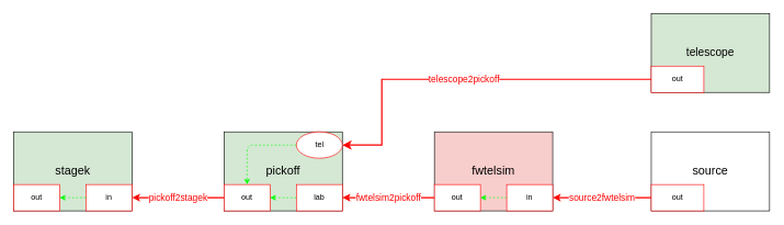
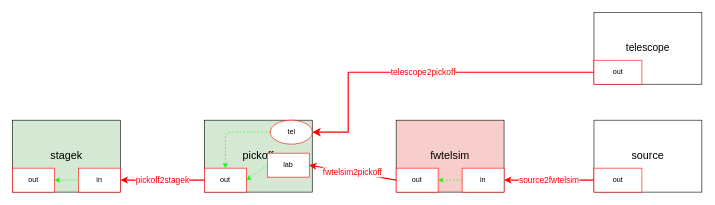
  <mxCell id="0" />
  <mxCell id="1" parent="0" />
  <mxCell id="2" value="" style="group;fontSize=14;labelBackgroundColor=none;fontColor=none;noLabel=1;" parent="1" vertex="1" connectable="0"><mxGeometry x="990" y="20" width="180" height="120" as="geometry" /></mxCell>
- <mxCell id="3" value="telescope" style="rounded=0;whiteSpace=wrap;html=1;fontSize=17;fillColor=#d5e8d4;" parent="2" vertex="1"><mxGeometry width="180" height="120" as="geometry" /></mxCell>
+ <mxCell id="3" value="telescope" style="rounded=0;whiteSpace=wrap;html=1;fontSize=17;" parent="2" vertex="1"><mxGeometry width="180" height="120" as="geometry" /></mxCell>
  <mxCell id="4" value="out" style="rounded=0;whiteSpace=wrap;html=1;strokeColor=#FF0000;" parent="2" vertex="1"><mxGeometry y="80" width="80" height="40" as="geometry" /></mxCell>
  <mxCell id="5" value="" style="group" parent="1" vertex="1" connectable="0"><mxGeometry x="990" y="200" width="180" height="120" as="geometry" /></mxCell>
  <mxCell id="6" value="&lt;font style=&quot;font-size: 18px;&quot;&gt;source&lt;/font&gt;" style="rounded=0;whiteSpace=wrap;html=1;" parent="5" vertex="1"><mxGeometry width="180" height="120" as="geometry" /></mxCell>
  <mxCell id="7" value="out" style="rounded=0;whiteSpace=wrap;html=1;strokeColor=#FF0000;" parent="5" vertex="1"><mxGeometry y="80" width="80" height="40" as="geometry" /></mxCell>
  <mxCell id="8" value="" style="group" parent="1" vertex="1" connectable="0"><mxGeometry x="660" y="200" width="180" height="120" as="geometry" /></mxCell>
  <mxCell id="9" value="fwtelsim" style="rounded=0;whiteSpace=wrap;html=1;fontSize=18;fillColor=#f8cecc;" parent="8" vertex="1"><mxGeometry width="180" height="120" as="geometry" /></mxCell>
  <mxCell id="10" value="in" style="rounded=0;whiteSpace=wrap;html=1;strokeColor=#FF0000;" parent="8" vertex="1"><mxGeometry x="110" y="80" width="70" height="40" as="geometry" /></mxCell>
  <mxCell id="11" value="out" style="rounded=0;whiteSpace=wrap;html=1;strokeColor=#FF0000;" parent="8" vertex="1"><mxGeometry y="80" width="70" height="40" as="geometry" /></mxCell>
  <mxCell id="12" value="" style="endArrow=classic;html=1;exitX=0;exitY=0.5;exitDx=0;exitDy=0;entryX=1;entryY=0.5;entryDx=0;entryDy=0;strokeColor=#00FF00;dashed=1;" parent="8" source="10" target="11" edge="1"><mxGeometry width="50" height="50" relative="1" as="geometry" /></mxCell>
  <mxCell id="13" value="" style="group" parent="1" vertex="1" connectable="0"><mxGeometry x="340" y="200" width="180" height="120" as="geometry" /></mxCell>
  <mxCell id="14" value="&lt;font style=&quot;font-size: 18px;&quot;&gt;pickoff&lt;/font&gt;" style="rounded=0;whiteSpace=wrap;html=1;fillColor=#d5e8d4;" parent="13" vertex="1"><mxGeometry width="180" height="120" as="geometry" /></mxCell>
  <mxCell id="15" value="tel" style="ellipse;inwhiteSpace=wrap;html=1;strokeColor=#FF0000;" parent="13" vertex="1"><mxGeometry x="110" width="70" height="40" as="geometry" /></mxCell>
- <mxCell id="16" value="lab" style="rounded=0;whiteSpace=wrap;html=1;strokeColor=#FF0000;" parent="13" vertex="1"><mxGeometry x="110" y="80" width="70" height="40" as="geometry" /></mxCell>
+ <mxCell id="16" value="lab" style="rounded=0;whiteSpace=wrap;html=1;strokeColor=#FF0000;" parent="13" vertex="1"><mxGeometry x="105" y="55" width="70" height="40" as="geometry" /></mxCell>
  <mxCell id="17" value="out" style="rounded=0;whiteSpace=wrap;html=1;strokeColor=#FF0000;" parent="13" vertex="1"><mxGeometry y="80" width="70" height="40" as="geometry" /></mxCell>
  <mxCell id="18" value="" style="endArrow=classic;html=1;exitX=0;exitY=0.5;exitDx=0;exitDy=0;entryX=1;entryY=0.5;entryDx=0;entryDy=0;strokeColor=#00FF00;dashed=1;" parent="13" source="16" target="17" edge="1"><mxGeometry width="50" height="50" relative="1" as="geometry" /></mxCell>
  <mxCell id="19" value="" style="endArrow=classic;html=1;dashed=1;strokeColor=#00FF00;exitX=0;exitY=0.5;exitDx=0;exitDy=0;entryX=0.5;entryY=0;entryDx=0;entryDy=0;" parent="13" source="15" target="17" edge="1"><mxGeometry width="50" height="50" relative="1" as="geometry"><Array as="points"><mxPoint x="35" y="20" /></Array></mxGeometry></mxCell>
  <mxCell id="20" value="" style="group" parent="1" connectable="0" vertex="1"><mxGeometry x="20" y="200" width="180" height="120" as="geometry" /></mxCell>
  <mxCell id="21" value="stagek" style="rounded=0;whiteSpace=wrap;html=1;fontSize=18;fillColor=#d5e8d4;" parent="20" vertex="1"><mxGeometry width="180" height="120" as="geometry" /></mxCell>
  <mxCell id="22" value="in" style="rounded=0;whiteSpace=wrap;html=1;strokeColor=#FF0000;" parent="20" vertex="1"><mxGeometry x="110" y="80" width="70" height="40" as="geometry" /></mxCell>
  <mxCell id="23" value="out" style="rounded=0;whiteSpace=wrap;html=1;strokeColor=#FF0000;" parent="20" vertex="1"><mxGeometry y="80" width="70" height="40" as="geometry" /></mxCell>
  <mxCell id="24" value="" style="endArrow=classic;html=1;dashed=1;strokeColor=#00FF00;exitX=0;exitY=0.5;exitDx=0;exitDy=0;entryX=1;entryY=0.5;entryDx=0;entryDy=0;" parent="20" source="22" target="23" edge="1"><mxGeometry width="50" height="50" relative="1" as="geometry" /></mxCell>
  <mxCell id="25" value="telescope2pickoff" style="edgeStyle=elbowEdgeStyle;elbow=horizontal;endArrow=classic;html=1;curved=0;rounded=0;endSize=8;startSize=8;entryX=1;entryY=0.5;entryDx=0;entryDy=0;exitX=0;exitY=0.5;exitDx=0;exitDy=0;strokeColor=#FF0000;strokeWidth=2;fontColor=#FF0000;fontSize=14;" parent="1" source="4" target="15" edge="1"><mxGeometry relative="1" as="geometry"><Array as="points"><mxPoint x="580" y="200" /></Array></mxGeometry></mxCell>
  <mxCell id="26" value="source2fwtelsim" style="endArrow=classic;html=1;exitX=0;exitY=0.5;exitDx=0;exitDy=0;entryX=1;entryY=0.5;entryDx=0;entryDy=0;strokeColor=#FF0000;strokeWidth=2;fontColor=#FF0000;fontSize=14;" parent="1" source="7" target="10" edge="1"><mxGeometry relative="1" as="geometry" /></mxCell>
  <mxCell id="27" value="fwtelsim2pickoff" style="endArrow=classic;html=1;exitX=0;exitY=0.5;exitDx=0;exitDy=0;entryX=1;entryY=0.5;entryDx=0;entryDy=0;strokeColor=#FF0000;strokeWidth=2;fontColor=#FF0000;fontSize=14;" parent="1" source="11" target="16" edge="1"><mxGeometry relative="1" as="geometry" /></mxCell>
  <mxCell id="28" value="pickoff2stagek" style="endArrow=classic;html=1;exitX=0;exitY=0.5;exitDx=0;exitDy=0;entryX=1;entryY=0.5;entryDx=0;entryDy=0;strokeColor=#FF0000;strokeWidth=2;fontColor=#FF0000;fontSize=14;" parent="1" source="17" target="22" edge="1"><mxGeometry relative="1" as="geometry" /></mxCell>
